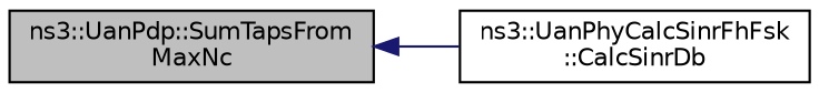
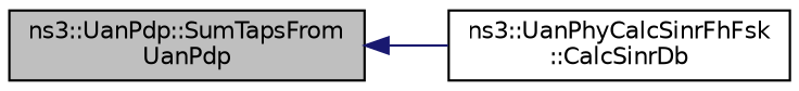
  digraph {
    rankdir=LR
    node [color=black fontname=Helvetica fontsize=10 shape=record style=filled]
-   n1 [fillcolor=grey75 fontcolor=black height=0.2 label="ns3::UanPdp::SumTapsFrom\lMaxNc" width=0.4]
+   n1 [fillcolor=grey75 fontcolor=black height=0.2 label="ns3::UanPdp::SumTapsFrom\lUanPdp" width=0.4]
    n2 [fillcolor=white height=0.2 label="ns3::UanPhyCalcSinrFhFsk\l::CalcSinrDb" width=0.4]
    n1 -> n2 [color=midnightblue dir=back fontname=Helvetica fontsize=10 labelfontname=Helvetica labelfontsize=10 style=solid]
  }
